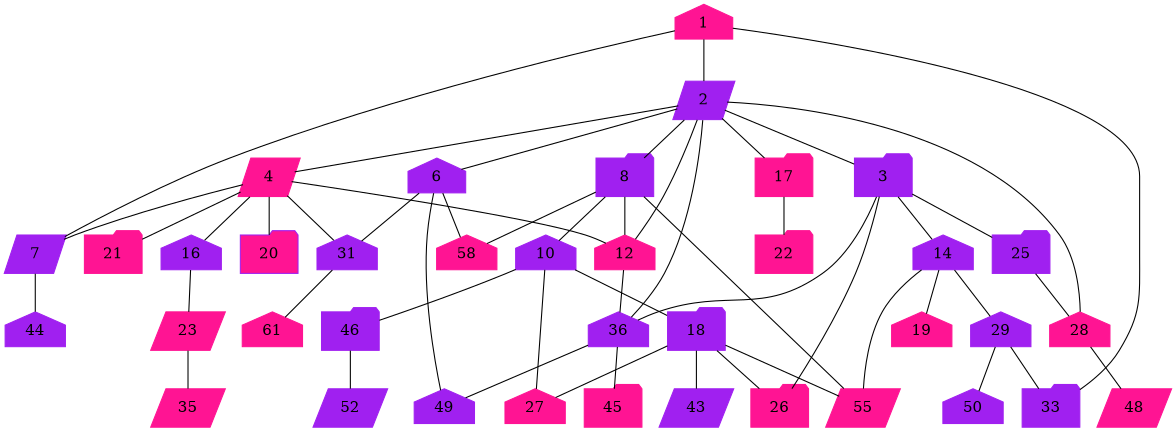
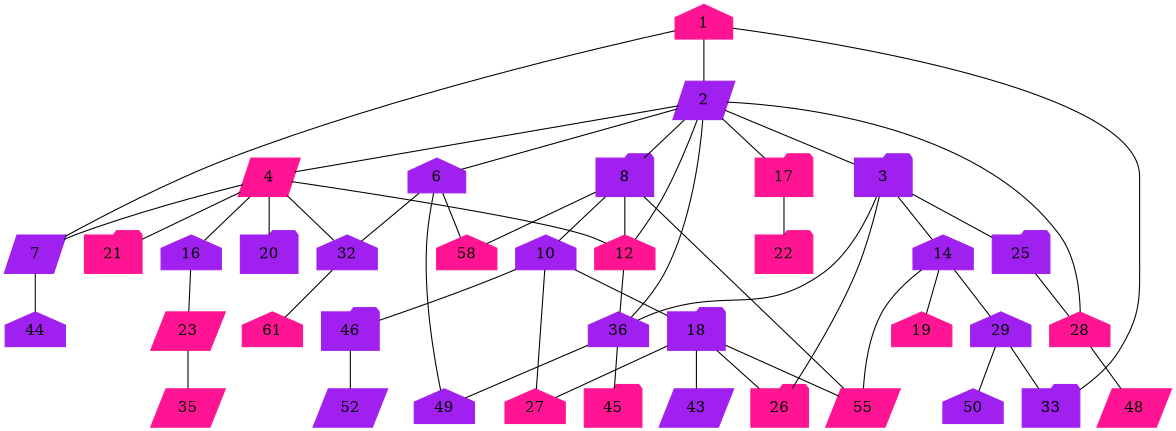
  graph {
    node [color=purple shape=house style=filled]
    1 [color=deeppink super="+40"]
    2 [shape=parallelogram super="+13"]
    7 [shape=parallelogram]
    33 [shape=folder]
    3 [shape=folder super="+5"]
    4 [color=deeppink shape=parallelogram super="+11"]
    6 [super="+54"]
    8 [shape=folder super="+9"]
    12 [color=deeppink super="+15"]
    17 [color=deeppink shape=folder super="+30"]
    28 [color=deeppink super="+60"]
    36 [super="+41"]
    n13 [label=44]
    14 [super="+31"]
    25 [shape=folder super="+47"]
    26 [color=deeppink shape=folder super="+44"]
-   32 [super="+39" label=31]
+   32 [super="+39"]
    16 [super="+42"]
-   20 [shape=folder fillcolor=deeppink]
+   20 [shape=folder]
    21 [color=deeppink shape=folder]
    49 [super="+51"]
    58 [color=deeppink]
    10 [super="+34"]
    55 [color=deeppink shape=parallelogram super="+59"]
    22 [color=deeppink shape=folder super="+27"]
    48 [color=deeppink shape=parallelogram]
    61 [color=deeppink]
    45 [color=deeppink shape=folder]
    19 [color=deeppink]
    29 [super="+38"]
    23 [color=deeppink shape=parallelogram]
    18 [shape=folder super="+37"]
    46 [shape=folder]
    n34 [color=deeppink label=27]
    43 [shape=parallelogram]
    52 [shape=parallelogram super="+53"]
    50 [super="+56"]
    35 [color=deeppink shape=parallelogram]
    1 -- 2
    1 -- 7
    1 -- 33
    2 -- 3
    2 -- 4
    2 -- 6
    2 -- 8
    2 -- 12
    2 -- 17
    2 -- 28
    2 -- 36
    7 -- n13
    3 -- 36
    3 -- 14
    3 -- 25
    3 -- 26
    4 -- 7
    4 -- 12
    4 -- 32
    4 -- 16
    4 -- 20
    4 -- 21
    6 -- 32
    6 -- 49
    6 -- 58
    8 -- 12
    8 -- 58
    8 -- 10
    8 -- 55
    12 -- 36
    17 -- 22 [weight=2]
    28 -- 48
    36 -- 49
    36 -- 45
    14 -- 55
    14 -- 19
    14 -- 29
    25 -- 28
    32 -- 61
    16 -- 23
    10 -- 18 [weight=2]
    10 -- 46
    10 -- n34
    29 -- 33
    29 -- 50
    23 -- 35
    18 -- 26
    18 -- 55
    18 -- n34
    18 -- 43
    46 -- 52
  }
